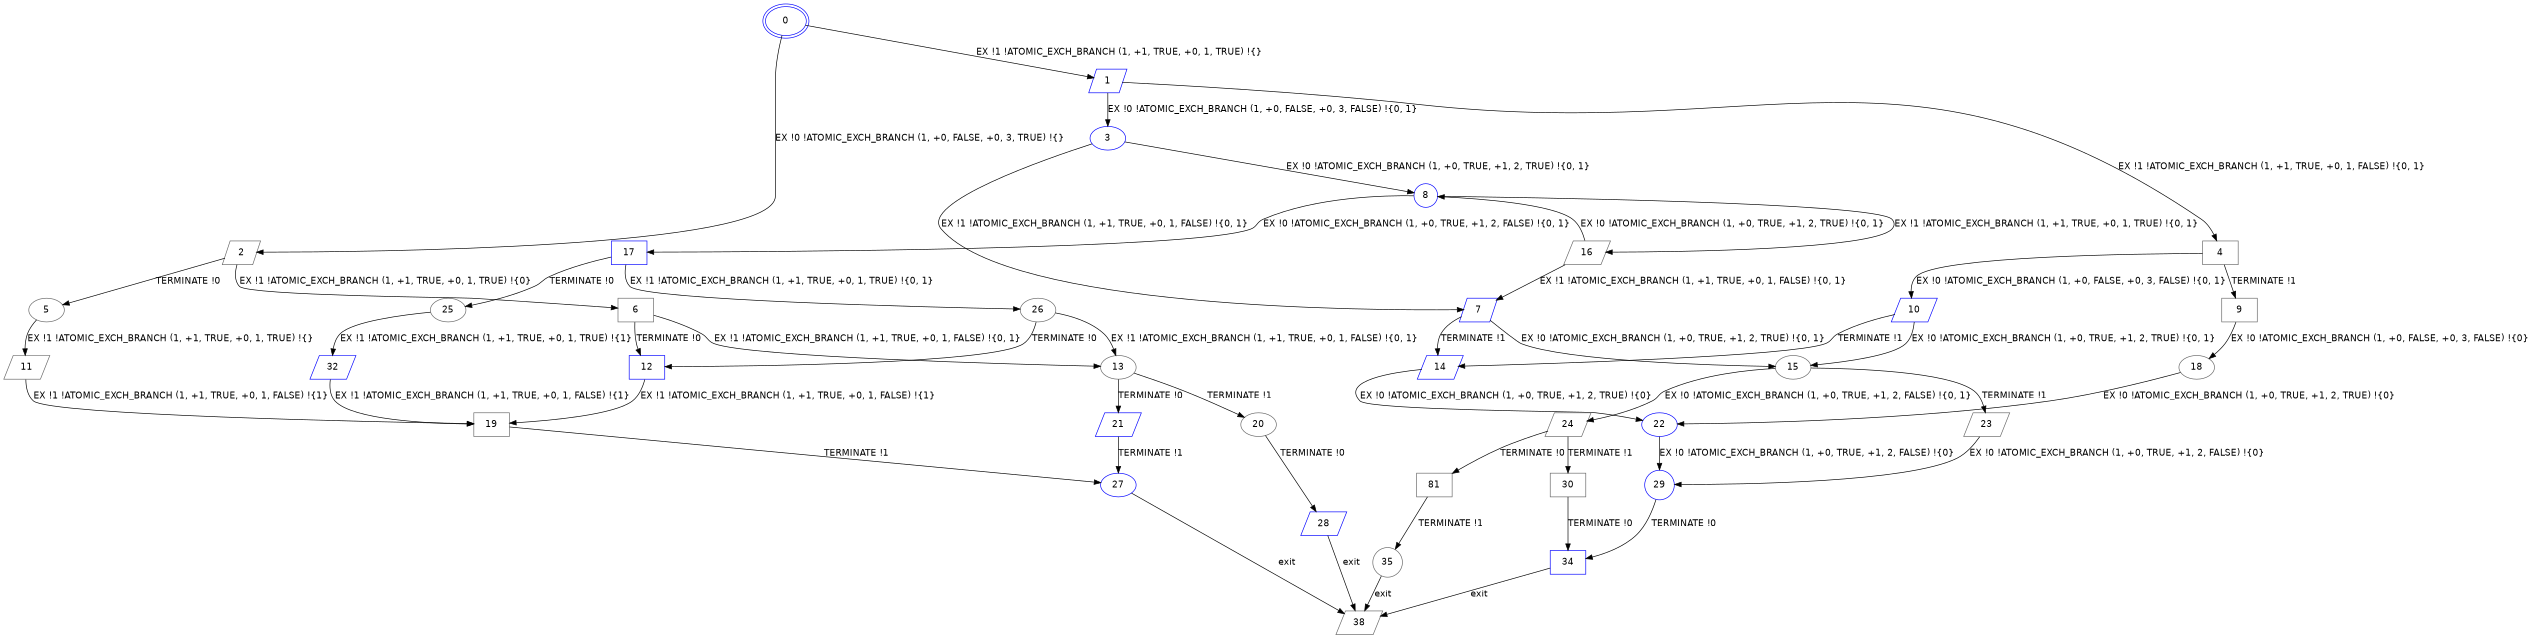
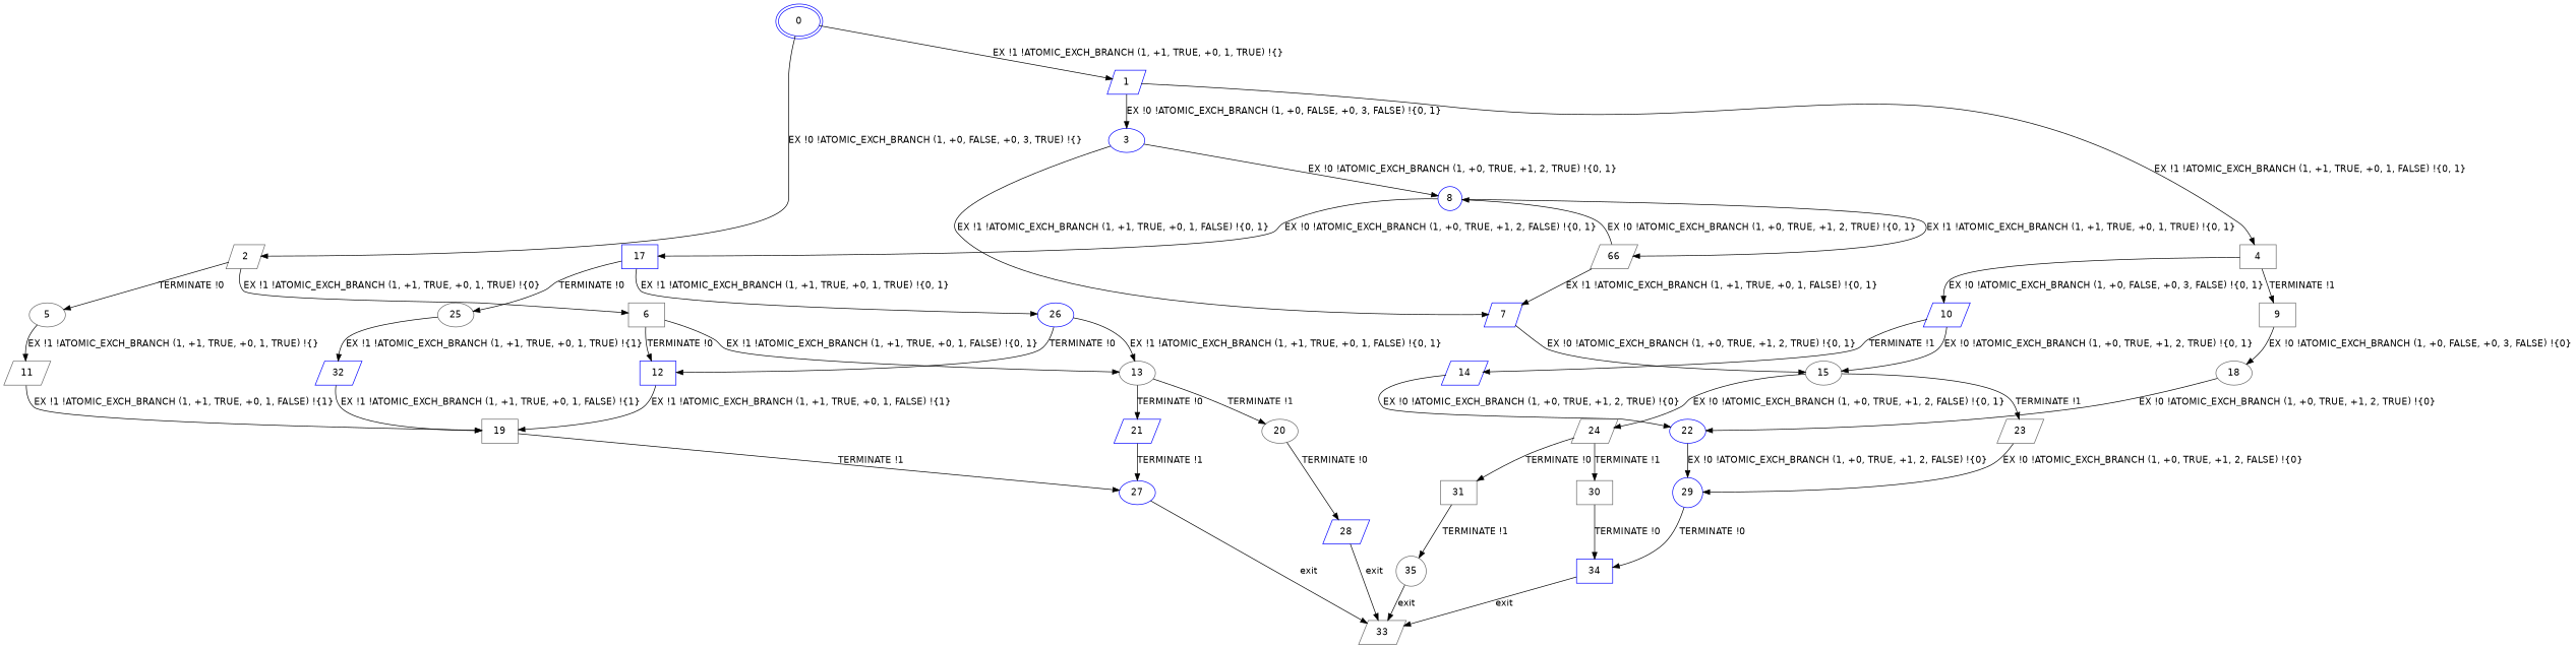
  digraph {
    fontname="DejaVu Sans"
    node [color=gray40 fontname="DejaVu Sans" shape=parallelogram]
    edge [fontname="DejaVu Sans"]
    0 [color=blue peripheries=2 shape=ellipse]
    1 [color=blue]
    2
    3 [color=blue shape=ellipse]
    4 [shape=box]
    5 [shape=ellipse]
    6 [shape=box]
    7 [color=blue]
    8 [color=blue shape=circle]
    9 [shape=box]
    10 [color=blue]
    11
    12 [color=blue shape=box]
    13 [shape=ellipse]
    14 [color=blue]
    15 [shape=ellipse]
-   16
+   16 [label=66]
    17 [color=blue shape=box]
    18 [shape=ellipse]
    19 [shape=box]
    20 [shape=ellipse]
    21 [color=blue]
    22 [color=blue shape=ellipse]
    23
    24
    25 [shape=ellipse]
-   26 [shape=ellipse]
+   26 [color=blue shape=ellipse]
    27 [color=blue shape=ellipse]
    28 [color=blue]
    29 [color=blue shape=circle]
    30 [shape=box]
-   31 [shape=box label=81]
+   31 [shape=box]
    32 [color=blue]
-   33 [label=38]
+   33
    34 [color=blue shape=box]
    35 [shape=circle]
    0 -> 1 [label="EX !1 !ATOMIC_EXCH_BRANCH (1, +1, TRUE, +0, 1, TRUE) !{}"]
    0 -> 2 [label="EX !0 !ATOMIC_EXCH_BRANCH (1, +0, FALSE, +0, 3, TRUE) !{}"]
    1 -> 3 [label="EX !0 !ATOMIC_EXCH_BRANCH (1, +0, FALSE, +0, 3, FALSE) !{0, 1}"]
    1 -> 4 [label="EX !1 !ATOMIC_EXCH_BRANCH (1, +1, TRUE, +0, 1, FALSE) !{0, 1}"]
    2 -> 5 [label="TERMINATE !0"]
    2 -> 6 [label="EX !1 !ATOMIC_EXCH_BRANCH (1, +1, TRUE, +0, 1, TRUE) !{0}"]
    3 -> 7 [label="EX !1 !ATOMIC_EXCH_BRANCH (1, +1, TRUE, +0, 1, FALSE) !{0, 1}"]
    3 -> 8 [label="EX !0 !ATOMIC_EXCH_BRANCH (1, +0, TRUE, +1, 2, TRUE) !{0, 1}"]
    4 -> 9 [label="TERMINATE !1"]
    4 -> 10 [label="EX !0 !ATOMIC_EXCH_BRANCH (1, +0, FALSE, +0, 3, FALSE) !{0, 1}"]
    5 -> 11 [label="EX !1 !ATOMIC_EXCH_BRANCH (1, +1, TRUE, +0, 1, TRUE) !{}"]
    6 -> 12 [label="TERMINATE !0"]
    6 -> 13 [label="EX !1 !ATOMIC_EXCH_BRANCH (1, +1, TRUE, +0, 1, FALSE) !{0, 1}"]
-   7 -> 14 [label="TERMINATE !1"]
    7 -> 15 [label="EX !0 !ATOMIC_EXCH_BRANCH (1, +0, TRUE, +1, 2, TRUE) !{0, 1}"]
    8 -> 16 [label="EX !1 !ATOMIC_EXCH_BRANCH (1, +1, TRUE, +0, 1, TRUE) !{0, 1}"]
    8 -> 17 [label="EX !0 !ATOMIC_EXCH_BRANCH (1, +0, TRUE, +1, 2, FALSE) !{0, 1}"]
    9 -> 18 [label="EX !0 !ATOMIC_EXCH_BRANCH (1, +0, FALSE, +0, 3, FALSE) !{0}"]
    10 -> 14 [label="TERMINATE !1"]
    10 -> 15 [label="EX !0 !ATOMIC_EXCH_BRANCH (1, +0, TRUE, +1, 2, TRUE) !{0, 1}"]
    11 -> 19 [label="EX !1 !ATOMIC_EXCH_BRANCH (1, +1, TRUE, +0, 1, FALSE) !{1}"]
    12 -> 19 [label="EX !1 !ATOMIC_EXCH_BRANCH (1, +1, TRUE, +0, 1, FALSE) !{1}"]
    13 -> 20 [label="TERMINATE !1"]
    13 -> 21 [label="TERMINATE !0"]
    14 -> 22 [label="EX !0 !ATOMIC_EXCH_BRANCH (1, +0, TRUE, +1, 2, TRUE) !{0}"]
    15 -> 23 [label="TERMINATE !1"]
    15 -> 24 [label="EX !0 !ATOMIC_EXCH_BRANCH (1, +0, TRUE, +1, 2, FALSE) !{0, 1}"]
    16 -> 7 [label="EX !1 !ATOMIC_EXCH_BRANCH (1, +1, TRUE, +0, 1, FALSE) !{0, 1}"]
    16 -> 8 [label="EX !0 !ATOMIC_EXCH_BRANCH (1, +0, TRUE, +1, 2, TRUE) !{0, 1}"]
    17 -> 25 [label="TERMINATE !0"]
    17 -> 26 [label="EX !1 !ATOMIC_EXCH_BRANCH (1, +1, TRUE, +0, 1, TRUE) !{0, 1}"]
    18 -> 22 [label="EX !0 !ATOMIC_EXCH_BRANCH (1, +0, TRUE, +1, 2, TRUE) !{0}"]
    19 -> 27 [label="TERMINATE !1"]
    20 -> 28 [label="TERMINATE !0"]
    21 -> 27 [label="TERMINATE !1"]
    22 -> 29 [label="EX !0 !ATOMIC_EXCH_BRANCH (1, +0, TRUE, +1, 2, FALSE) !{0}"]
    23 -> 29 [label="EX !0 !ATOMIC_EXCH_BRANCH (1, +0, TRUE, +1, 2, FALSE) !{0}"]
    24 -> 30 [label="TERMINATE !1"]
    24 -> 31 [label="TERMINATE !0"]
    25 -> 32 [label="EX !1 !ATOMIC_EXCH_BRANCH (1, +1, TRUE, +0, 1, TRUE) !{1}"]
    26 -> 12 [label="TERMINATE !0"]
    26 -> 13 [label="EX !1 !ATOMIC_EXCH_BRANCH (1, +1, TRUE, +0, 1, FALSE) !{0, 1}"]
    27 -> 33 [label=exit]
    28 -> 33 [label=exit]
    29 -> 34 [label="TERMINATE !0"]
    30 -> 34 [label="TERMINATE !0"]
    31 -> 35 [label="TERMINATE !1"]
    32 -> 19 [label="EX !1 !ATOMIC_EXCH_BRANCH (1, +1, TRUE, +0, 1, FALSE) !{1}"]
    34 -> 33 [label=exit]
    35 -> 33 [label=exit]
  }
